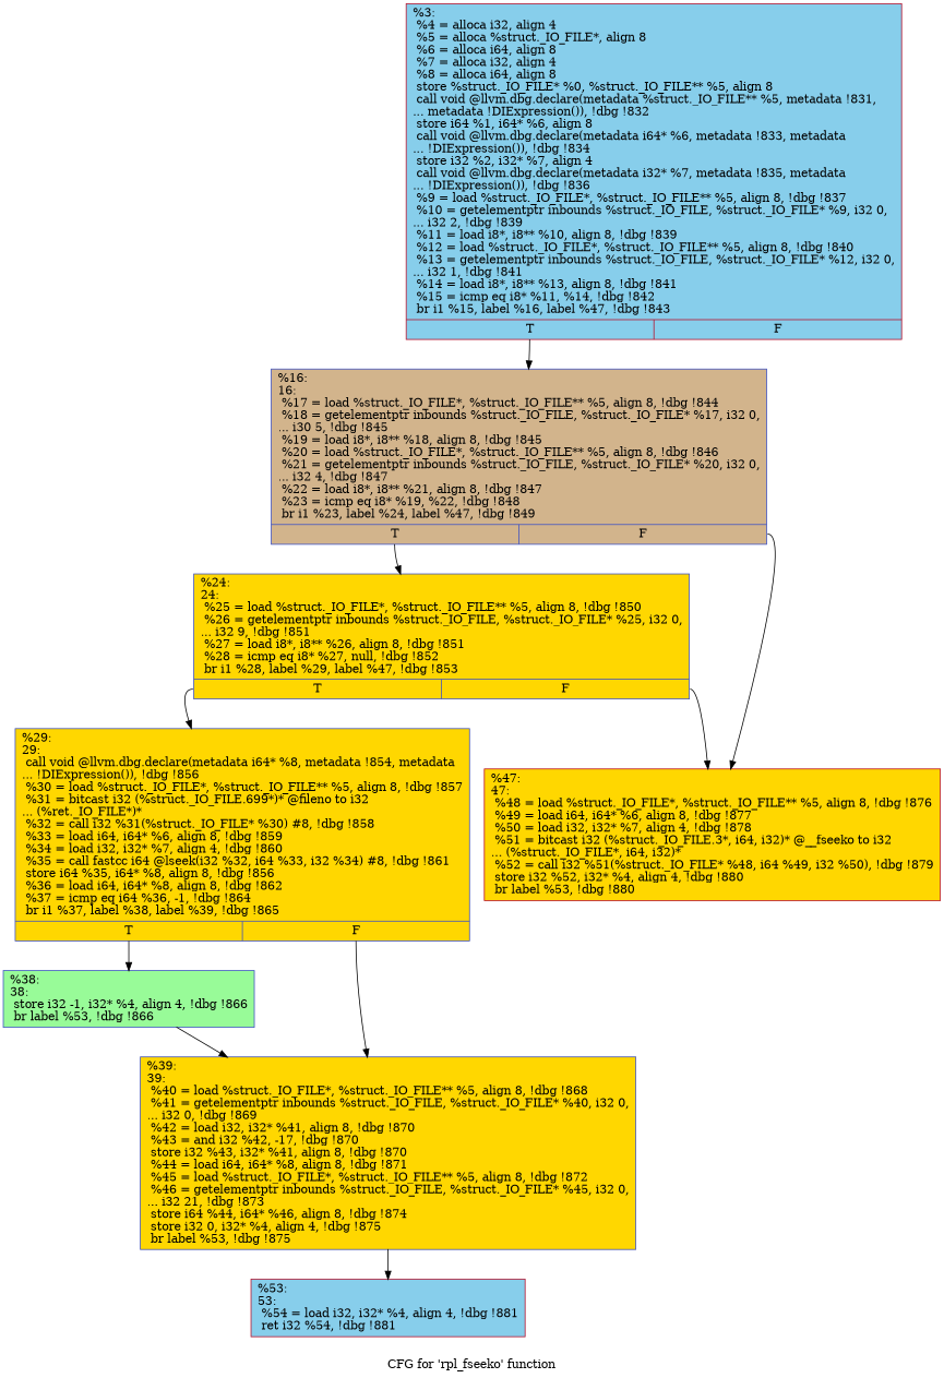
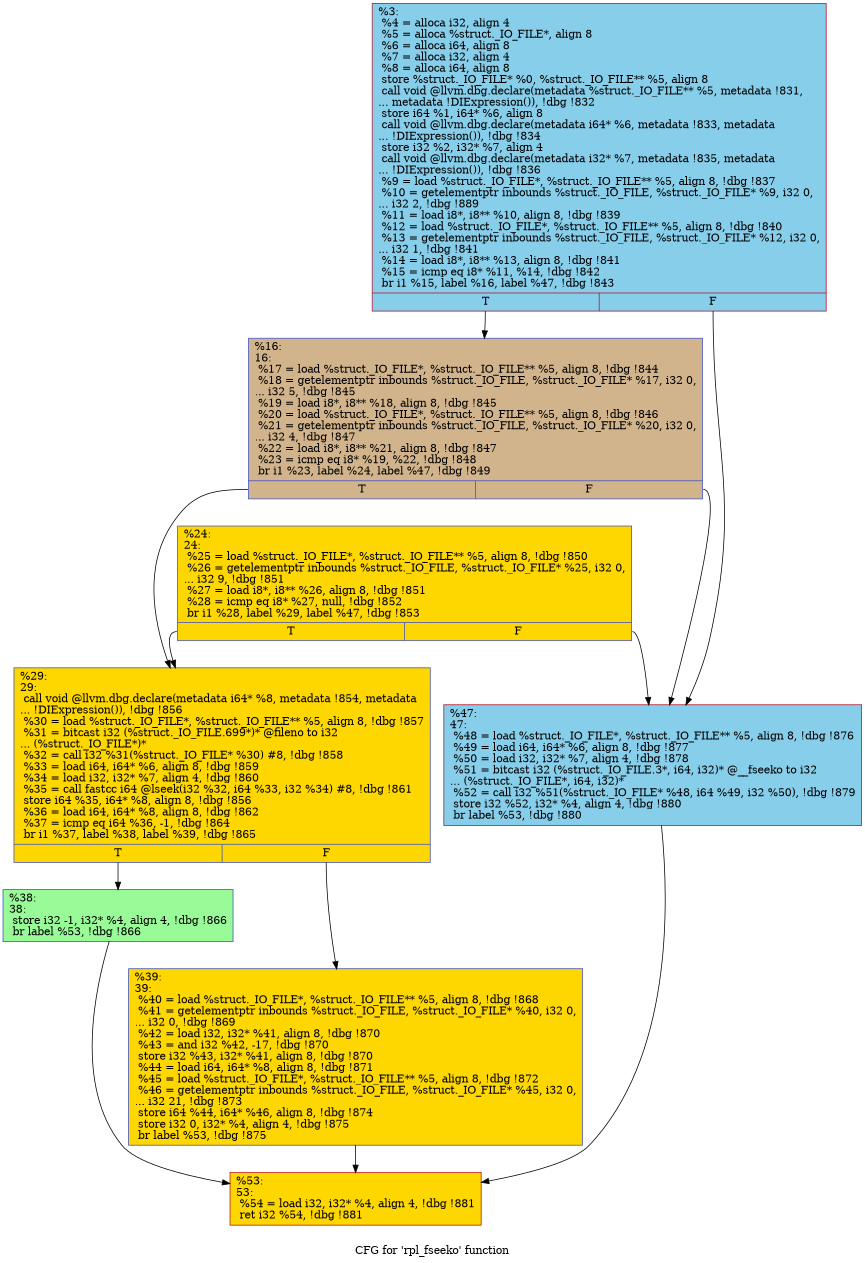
  digraph {
    label="CFG for 'rpl_fseeko' function"
    node [color="#3d50c3ff" fillcolor=gold shape=record style=filled]
    edge [tailport=s0]
-   n1 [color="#b70d28ff" fillcolor=skyblue label="{%3:\l  %4 = alloca i32, align 4\l  %5 = alloca %struct._IO_FILE*, align 8\l  %6 = alloca i64, align 8\l  %7 = alloca i32, align 4\l  %8 = alloca i64, align 8\l  store %struct._IO_FILE* %0, %struct._IO_FILE** %5, align 8\l  call void @llvm.dbg.declare(metadata %struct._IO_FILE** %5, metadata !831,\l... metadata !DIExpression()), !dbg !832\l  store i64 %1, i64* %6, align 8\l  call void @llvm.dbg.declare(metadata i64* %6, metadata !833, metadata\l... !DIExpression()), !dbg !834\l  store i32 %2, i32* %7, align 4\l  call void @llvm.dbg.declare(metadata i32* %7, metadata !835, metadata\l... !DIExpression()), !dbg !836\l  %9 = load %struct._IO_FILE*, %struct._IO_FILE** %5, align 8, !dbg !837\l  %10 = getelementptr inbounds %struct._IO_FILE, %struct._IO_FILE* %9, i32 0,\l... i32 2, !dbg !839\l  %11 = load i8*, i8** %10, align 8, !dbg !839\l  %12 = load %struct._IO_FILE*, %struct._IO_FILE** %5, align 8, !dbg !840\l  %13 = getelementptr inbounds %struct._IO_FILE, %struct._IO_FILE* %12, i32 0,\l... i32 1, !dbg !841\l  %14 = load i8*, i8** %13, align 8, !dbg !841\l  %15 = icmp eq i8* %11, %14, !dbg !842\l  br i1 %15, label %16, label %47, !dbg !843\l|{<s0>T|<s1>F}}"]
-   n2 [fillcolor=tan label="{%16:\l16:                                               \l  %17 = load %struct._IO_FILE*, %struct._IO_FILE** %5, align 8, !dbg !844\l  %18 = getelementptr inbounds %struct._IO_FILE, %struct._IO_FILE* %17, i32 0,\l... i30 5, !dbg !845\l  %19 = load i8*, i8** %18, align 8, !dbg !845\l  %20 = load %struct._IO_FILE*, %struct._IO_FILE** %5, align 8, !dbg !846\l  %21 = getelementptr inbounds %struct._IO_FILE, %struct._IO_FILE* %20, i32 0,\l... i32 4, !dbg !847\l  %22 = load i8*, i8** %21, align 8, !dbg !847\l  %23 = icmp eq i8* %19, %22, !dbg !848\l  br i1 %23, label %24, label %47, !dbg !849\l|{<s0>T|<s1>F}}"]
-   n3 [color="#b70d28ff" label="{%47:\l47:                                               \l  %48 = load %struct._IO_FILE*, %struct._IO_FILE** %5, align 8, !dbg !876\l  %49 = load i64, i64* %6, align 8, !dbg !877\l  %50 = load i32, i32* %7, align 4, !dbg !878\l  %51 = bitcast i32 (%struct._IO_FILE.3*, i64, i32)* @__fseeko to i32\l... (%struct._IO_FILE*, i64, i32)*\l  %52 = call i32 %51(%struct._IO_FILE* %48, i64 %49, i32 %50), !dbg !879\l  store i32 %52, i32* %4, align 4, !dbg !880\l  br label %53, !dbg !880\l}"]
+   n1 [color="#b70d28ff" fillcolor=skyblue label="{%3:\l  %4 = alloca i32, align 4\l  %5 = alloca %struct._IO_FILE*, align 8\l  %6 = alloca i64, align 8\l  %7 = alloca i32, align 4\l  %8 = alloca i64, align 8\l  store %struct._IO_FILE* %0, %struct._IO_FILE** %5, align 8\l  call void @llvm.dbg.declare(metadata %struct._IO_FILE** %5, metadata !831,\l... metadata !DIExpression()), !dbg !832\l  store i64 %1, i64* %6, align 8\l  call void @llvm.dbg.declare(metadata i64* %6, metadata !833, metadata\l... !DIExpression()), !dbg !834\l  store i32 %2, i32* %7, align 4\l  call void @llvm.dbg.declare(metadata i32* %7, metadata !835, metadata\l... !DIExpression()), !dbg !836\l  %9 = load %struct._IO_FILE*, %struct._IO_FILE** %5, align 8, !dbg !837\l  %10 = getelementptr inbounds %struct._IO_FILE, %struct._IO_FILE* %9, i32 0,\l... i32 2, !dbg !889\l  %11 = load i8*, i8** %10, align 8, !dbg !839\l  %12 = load %struct._IO_FILE*, %struct._IO_FILE** %5, align 8, !dbg !840\l  %13 = getelementptr inbounds %struct._IO_FILE, %struct._IO_FILE* %12, i32 0,\l... i32 1, !dbg !841\l  %14 = load i8*, i8** %13, align 8, !dbg !841\l  %15 = icmp eq i8* %11, %14, !dbg !842\l  br i1 %15, label %16, label %47, !dbg !843\l|{<s0>T|<s1>F}}"]
+   n2 [fillcolor=tan label="{%16:\l16:                                               \l  %17 = load %struct._IO_FILE*, %struct._IO_FILE** %5, align 8, !dbg !844\l  %18 = getelementptr inbounds %struct._IO_FILE, %struct._IO_FILE* %17, i32 0,\l... i32 5, !dbg !845\l  %19 = load i8*, i8** %18, align 8, !dbg !845\l  %20 = load %struct._IO_FILE*, %struct._IO_FILE** %5, align 8, !dbg !846\l  %21 = getelementptr inbounds %struct._IO_FILE, %struct._IO_FILE* %20, i32 0,\l... i32 4, !dbg !847\l  %22 = load i8*, i8** %21, align 8, !dbg !847\l  %23 = icmp eq i8* %19, %22, !dbg !848\l  br i1 %23, label %24, label %47, !dbg !849\l|{<s0>T|<s1>F}}"]
+   n3 [color="#b70d28ff" fillcolor=skyblue label="{%47:\l47:                                               \l  %48 = load %struct._IO_FILE*, %struct._IO_FILE** %5, align 8, !dbg !876\l  %49 = load i64, i64* %6, align 8, !dbg !877\l  %50 = load i32, i32* %7, align 4, !dbg !878\l  %51 = bitcast i32 (%struct._IO_FILE.3*, i64, i32)* @__fseeko to i32\l... (%struct._IO_FILE*, i64, i32)*\l  %52 = call i32 %51(%struct._IO_FILE* %48, i64 %49, i32 %50), !dbg !879\l  store i32 %52, i32* %4, align 4, !dbg !880\l  br label %53, !dbg !880\l}"]
    n4 [label="{%24:\l24:                                               \l  %25 = load %struct._IO_FILE*, %struct._IO_FILE** %5, align 8, !dbg !850\l  %26 = getelementptr inbounds %struct._IO_FILE, %struct._IO_FILE* %25, i32 0,\l... i32 9, !dbg !851\l  %27 = load i8*, i8** %26, align 8, !dbg !851\l  %28 = icmp eq i8* %27, null, !dbg !852\l  br i1 %28, label %29, label %47, !dbg !853\l|{<s0>T|<s1>F}}"]
-   n5 [color="#b70d28ff" fillcolor=skyblue label="{%53:\l53:                                               \l  %54 = load i32, i32* %4, align 4, !dbg !881\l  ret i32 %54, !dbg !881\l}"]
-   n6 [label="{%29:\l29:                                               \l  call void @llvm.dbg.declare(metadata i64* %8, metadata !854, metadata\l... !DIExpression()), !dbg !856\l  %30 = load %struct._IO_FILE*, %struct._IO_FILE** %5, align 8, !dbg !857\l  %31 = bitcast i32 (%struct._IO_FILE.699*)* @fileno to i32\l... (%ret._IO_FILE*)*\l  %32 = call i32 %31(%struct._IO_FILE* %30) #8, !dbg !858\l  %33 = load i64, i64* %6, align 8, !dbg !859\l  %34 = load i32, i32* %7, align 4, !dbg !860\l  %35 = call fastcc i64 @lseek(i32 %32, i64 %33, i32 %34) #8, !dbg !861\l  store i64 %35, i64* %8, align 8, !dbg !856\l  %36 = load i64, i64* %8, align 8, !dbg !862\l  %37 = icmp eq i64 %36, -1, !dbg !864\l  br i1 %37, label %38, label %39, !dbg !865\l|{<s0>T|<s1>F}}"]
+   n5 [color="#b70d28ff" label="{%53:\l53:                                               \l  %54 = load i32, i32* %4, align 4, !dbg !881\l  ret i32 %54, !dbg !881\l}"]
+   n6 [label="{%29:\l29:                                               \l  call void @llvm.dbg.declare(metadata i64* %8, metadata !854, metadata\l... !DIExpression()), !dbg !856\l  %30 = load %struct._IO_FILE*, %struct._IO_FILE** %5, align 8, !dbg !857\l  %31 = bitcast i32 (%struct._IO_FILE.699*)* @fileno to i32\l... (%struct._IO_FILE*)*\l  %32 = call i32 %31(%struct._IO_FILE* %30) #8, !dbg !858\l  %33 = load i64, i64* %6, align 8, !dbg !859\l  %34 = load i32, i32* %7, align 4, !dbg !860\l  %35 = call fastcc i64 @lseek(i32 %32, i64 %33, i32 %34) #8, !dbg !861\l  store i64 %35, i64* %8, align 8, !dbg !856\l  %36 = load i64, i64* %8, align 8, !dbg !862\l  %37 = icmp eq i64 %36, -1, !dbg !864\l  br i1 %37, label %38, label %39, !dbg !865\l|{<s0>T|<s1>F}}"]
    n7 [fillcolor=palegreen label="{%38:\l38:                                               \l  store i32 -1, i32* %4, align 4, !dbg !866\l  br label %53, !dbg !866\l}"]
    n8 [label="{%39:\l39:                                               \l  %40 = load %struct._IO_FILE*, %struct._IO_FILE** %5, align 8, !dbg !868\l  %41 = getelementptr inbounds %struct._IO_FILE, %struct._IO_FILE* %40, i32 0,\l... i32 0, !dbg !869\l  %42 = load i32, i32* %41, align 8, !dbg !870\l  %43 = and i32 %42, -17, !dbg !870\l  store i32 %43, i32* %41, align 8, !dbg !870\l  %44 = load i64, i64* %8, align 8, !dbg !871\l  %45 = load %struct._IO_FILE*, %struct._IO_FILE** %5, align 8, !dbg !872\l  %46 = getelementptr inbounds %struct._IO_FILE, %struct._IO_FILE* %45, i32 0,\l... i32 21, !dbg !873\l  store i64 %44, i64* %46, align 8, !dbg !874\l  store i32 0, i32* %4, align 4, !dbg !875\l  br label %53, !dbg !875\l}"]
    n1 -> n2
+   n1 -> n3 [tailport=s1]
    n2 -> n3 [tailport=s1]
-   n2 -> n4
+   n2 -> n6
+   n3 -> n5
    n4 -> n3 [tailport=s1]
    n4 -> n6
    n6 -> n7
    n6 -> n8 [tailport=s1]
-   n7 -> n8
+   n7 -> n5
    n8 -> n5
  }
